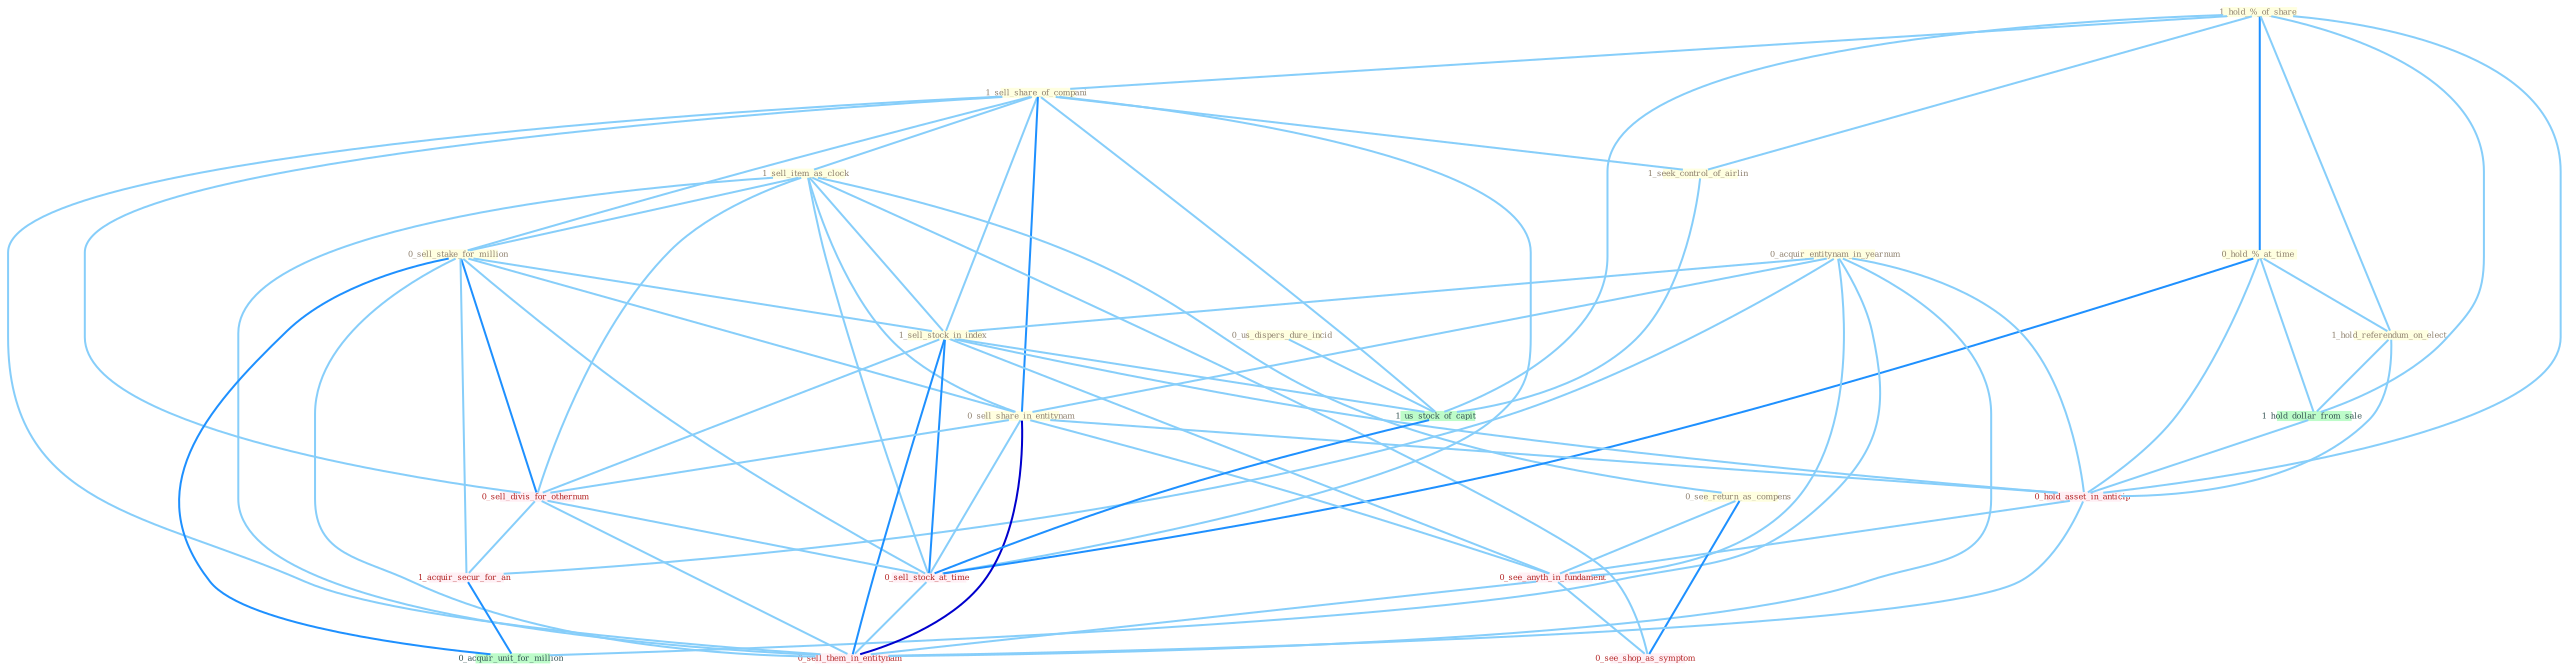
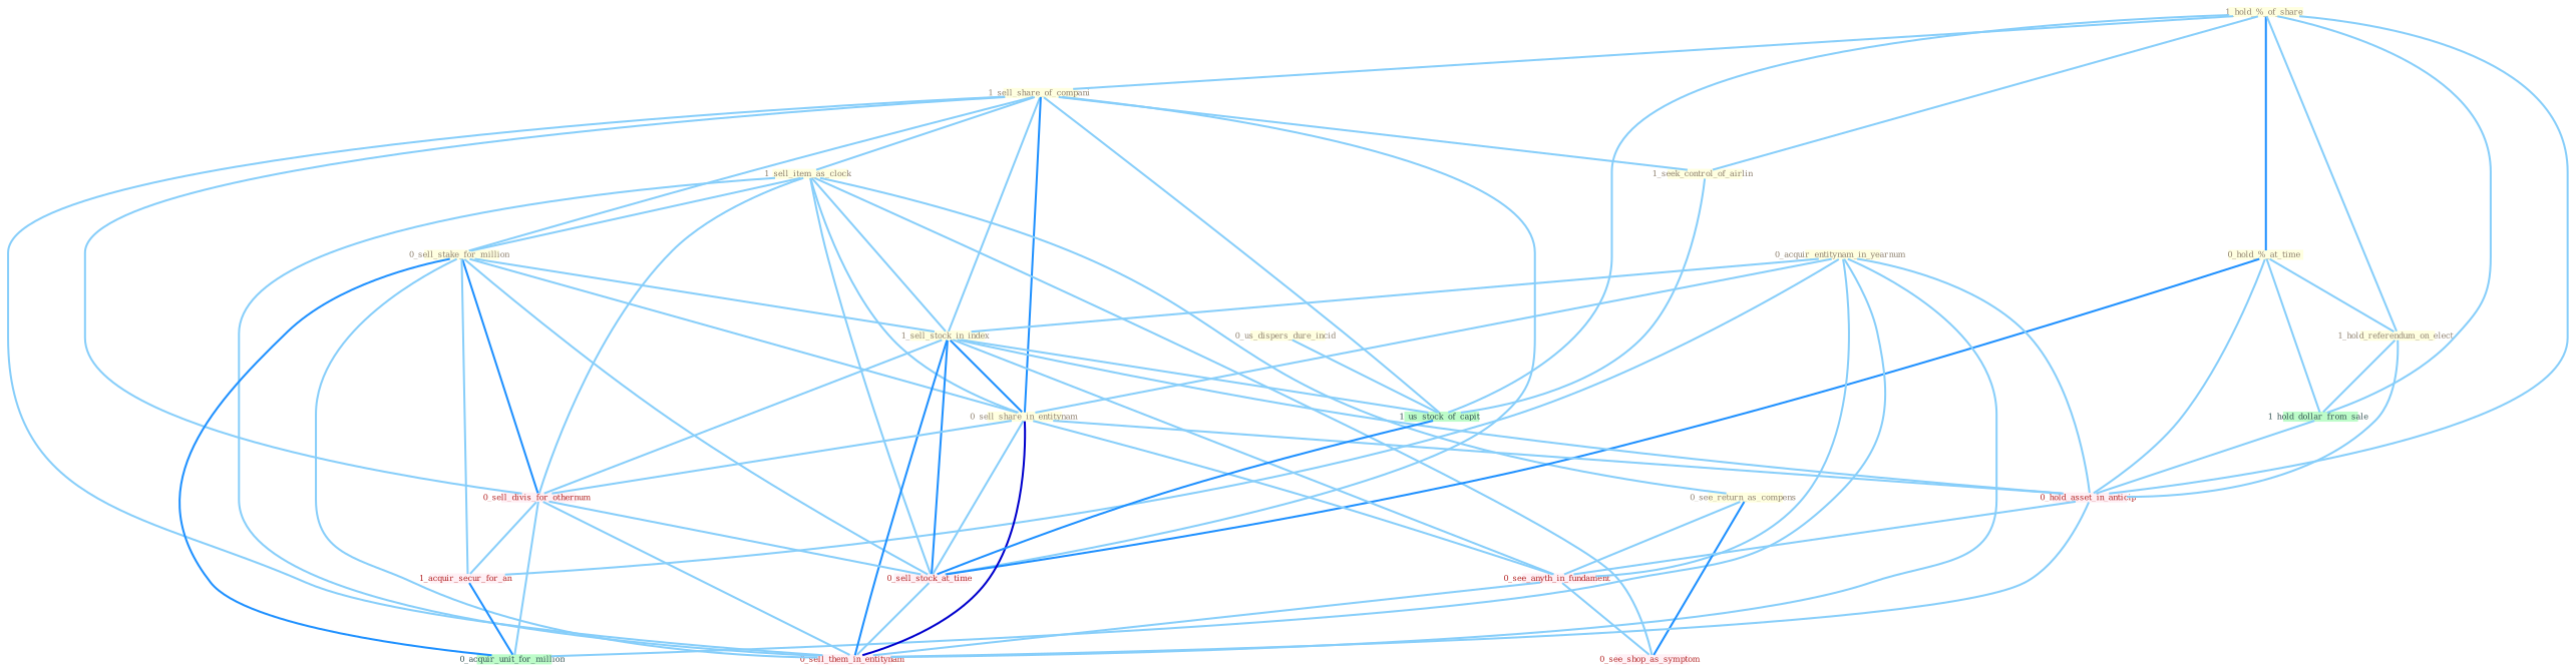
  graph {
    node [color="#ffffe0" fixedsize=true fontcolor="#8b7d6b" fontsize=4 shape=polygon style=filled]
    edge [color="#87cefa" w=1]
    "1_hold_%_of_share " [height=.06 width=.5]
    "1_sell_share_of_compani " [height=.06 width=.5]
    "1_sell_item_as_clock " [height=.06 width=.5]
    "0_hold_%_at_time " [height=.06 width=.5]
    "1_seek_control_of_airlin " [height=.06 width=.5]
    "0_sell_stake_for_million " [height=.06 width=.5]
    "0_us_dispers_dure_incid " [height=.06 width=.5]
    "0_acquir_entitynam_in_yearnum " [height=.06 width=.5]
    "0_see_return_as_compens " [height=.06 width=.5]
    "1_sell_stock_in_index " [height=.06 width=.5]
    "1_hold_referendum_on_elect " [height=.06 width=.5]
    n12 [height=.06 label="0_sell_share_in_entitynam" width=.5]
    "0_sell_divis_for_othernum " [color="#fff0f5" fontcolor="#b22222" height=.06 width=.5]
    "1_acquir_secur_for_an " [color="#fff0f5" fontcolor="#b22222" height=.06 width=.5]
    "0_hold_asset_in_anticip " [color="#fff0f5" fontcolor="#b22222" height=.06 width=.5]
    "0_sell_stock_at_time " [color="#fff0f5" fontcolor="#b22222" height=.06 width=.5]
    "0_see_anyth_in_fundament " [color="#fff0f5" fontcolor="#b22222" height=.06 width=.5]
    "0_see_shop_as_symptom " [color="#fff0f5" fontcolor="#b22222" height=.06 width=.5]
    "0_sell_them_in_entitynam " [color="#fff0f5" fontcolor="#b22222" height=.06 width=.5]
    "1_us_stock_of_capit " [color="#BDFCC9" fontcolor="#2f4f4f" height=.06 width=.5]
    "1_hold_dollar_from_sale " [color="#BDFCC9" fontcolor="#2f4f4f" height=.06 width=.5]
    "0_acquir_unit_for_million " [color="#BDFCC9" fontcolor="#2f4f4f" height=.06 width=.5]
    subgraph sub_1 {
      "1_hold_%_of_share "
      "1_sell_share_of_compani "
      "1_sell_item_as_clock "
      "0_hold_%_at_time "
      "1_seek_control_of_airlin "
      "0_sell_stake_for_million "
      "0_us_dispers_dure_incid "
      "0_acquir_entitynam_in_yearnum "
      "0_see_return_as_compens "
      "1_sell_stock_in_index "
      "1_hold_referendum_on_elect "
      n12
    }
    subgraph sub_2 {
      "0_sell_divis_for_othernum "
      "1_acquir_secur_for_an "
      "0_hold_asset_in_anticip "
      "0_sell_stock_at_time "
      "0_see_anyth_in_fundament "
      "0_see_shop_as_symptom "
      "0_sell_them_in_entitynam "
    }
    "1_hold_%_of_share " -- "1_sell_share_of_compani "
    "1_hold_%_of_share " -- "0_hold_%_at_time " [color="#1e90ff" w=2]
    "1_hold_%_of_share " -- "1_seek_control_of_airlin "
    "1_hold_%_of_share " -- "1_hold_referendum_on_elect "
    "1_hold_%_of_share " -- "0_hold_asset_in_anticip "
    "1_hold_%_of_share " -- "1_us_stock_of_capit "
    "1_hold_%_of_share " -- "1_hold_dollar_from_sale "
    "1_sell_share_of_compani " -- "1_sell_item_as_clock "
    "1_sell_share_of_compani " -- "1_seek_control_of_airlin "
    "1_sell_share_of_compani " -- "0_sell_stake_for_million "
    "1_sell_share_of_compani " -- "1_sell_stock_in_index "
    "1_sell_share_of_compani " -- n12 [color="#1e90ff" w=2]
    "1_sell_share_of_compani " -- "0_sell_divis_for_othernum "
    "1_sell_share_of_compani " -- "0_sell_stock_at_time "
    "1_sell_share_of_compani " -- "0_sell_them_in_entitynam "
    "1_sell_share_of_compani " -- "1_us_stock_of_capit "
    "1_sell_item_as_clock " -- "0_sell_stake_for_million "
    "1_sell_item_as_clock " -- "0_see_return_as_compens "
    "1_sell_item_as_clock " -- "1_sell_stock_in_index "
    "1_sell_item_as_clock " -- n12
    "1_sell_item_as_clock " -- "0_sell_divis_for_othernum "
    "1_sell_item_as_clock " -- "0_sell_stock_at_time "
    "1_sell_item_as_clock " -- "0_see_shop_as_symptom "
    "1_sell_item_as_clock " -- "0_sell_them_in_entitynam "
    "0_hold_%_at_time " -- "1_hold_referendum_on_elect "
    "0_hold_%_at_time " -- "0_hold_asset_in_anticip "
    "0_hold_%_at_time " -- "0_sell_stock_at_time " [color="#1e90ff" w=2]
    "0_hold_%_at_time " -- "1_hold_dollar_from_sale "
    "1_seek_control_of_airlin " -- "1_us_stock_of_capit "
    "0_sell_stake_for_million " -- "1_sell_stock_in_index "
    "0_sell_stake_for_million " -- n12
    "0_sell_stake_for_million " -- "0_sell_divis_for_othernum " [color="#1e90ff" w=2]
    "0_sell_stake_for_million " -- "1_acquir_secur_for_an "
    "0_sell_stake_for_million " -- "0_sell_stock_at_time "
    "0_sell_stake_for_million " -- "0_sell_them_in_entitynam "
    "0_sell_stake_for_million " -- "0_acquir_unit_for_million " [color="#1e90ff" w=2]
    "0_us_dispers_dure_incid " -- "1_us_stock_of_capit "
    "0_acquir_entitynam_in_yearnum " -- "1_sell_stock_in_index "
    "0_acquir_entitynam_in_yearnum " -- n12
    "0_acquir_entitynam_in_yearnum " -- "1_acquir_secur_for_an "
    "0_acquir_entitynam_in_yearnum " -- "0_hold_asset_in_anticip "
    "0_acquir_entitynam_in_yearnum " -- "0_see_anyth_in_fundament "
    "0_acquir_entitynam_in_yearnum " -- "0_sell_them_in_entitynam "
    "0_acquir_entitynam_in_yearnum " -- "0_acquir_unit_for_million "
    "0_see_return_as_compens " -- "0_see_anyth_in_fundament "
    "0_see_return_as_compens " -- "0_see_shop_as_symptom " [color="#1e90ff" w=2]
+   "1_sell_stock_in_index " -- n12 [color="#1e90ff" w=2]
    "1_sell_stock_in_index " -- "0_sell_divis_for_othernum "
    "1_sell_stock_in_index " -- "0_hold_asset_in_anticip "
    "1_sell_stock_in_index " -- "0_sell_stock_at_time " [color="#1e90ff" w=2]
    "1_sell_stock_in_index " -- "0_see_anyth_in_fundament "
    "1_sell_stock_in_index " -- "0_sell_them_in_entitynam " [color="#1e90ff" w=2]
    "1_sell_stock_in_index " -- "1_us_stock_of_capit "
    "1_hold_referendum_on_elect " -- "0_hold_asset_in_anticip "
    "1_hold_referendum_on_elect " -- "1_hold_dollar_from_sale "
    n12 -- "0_sell_divis_for_othernum "
    n12 -- "0_hold_asset_in_anticip "
    n12 -- "0_sell_stock_at_time "
    n12 -- "0_see_anyth_in_fundament "
    n12 -- "0_sell_them_in_entitynam " [color="#0000cd" w=3]
    "0_sell_divis_for_othernum " -- "1_acquir_secur_for_an "
    "0_sell_divis_for_othernum " -- "0_sell_stock_at_time "
    "0_sell_divis_for_othernum " -- "0_sell_them_in_entitynam "
+   "0_sell_divis_for_othernum " -- "0_acquir_unit_for_million "
    "1_acquir_secur_for_an " -- "0_acquir_unit_for_million " [color="#1e90ff" w=2]
    "0_hold_asset_in_anticip " -- "0_see_anyth_in_fundament "
    "0_hold_asset_in_anticip " -- "0_sell_them_in_entitynam "
    "0_sell_stock_at_time " -- "0_sell_them_in_entitynam "
    "0_see_anyth_in_fundament " -- "0_see_shop_as_symptom "
    "0_see_anyth_in_fundament " -- "0_sell_them_in_entitynam "
    "1_us_stock_of_capit " -- "0_sell_stock_at_time " [color="#1e90ff"]
    "1_hold_dollar_from_sale " -- "0_hold_asset_in_anticip "
  }
